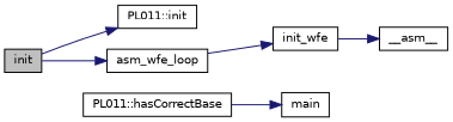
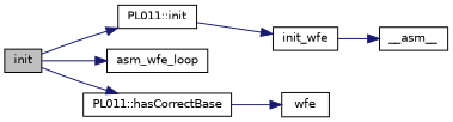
  digraph {
    rankdir=LR
    node [color=black fillcolor=white fontname=Helvetica fontsize=10 shape=record style=filled]
    edge [color=midnightblue fontname=Helvetica fontsize=10 labelfontname=Helvetica labelfontsize=10 style=solid]
    n1 [fillcolor=grey75 fontcolor=black height=0.2 label=init width=0.4]
    n2 [height=0.2 label="PL011::init" width=0.4]
    n3 [height=0.2 label="PL011::hasCorrectBase" width=0.4]
    n4 [height=0.2 label=asm_wfe_loop width=0.4]
-   n5 [height=0.2 label=main width=0.4]
+   n5 [height=0.2 label=wfe width=0.4]
    n6 [height=0.2 label=init_wfe width=0.4]
    n7 [height=0.2 label=__asm__ width=0.4]
    n1 -> n2
+   n1 -> n3
    n1 -> n4
    n3 -> n5
-   n4 -> n6
+   n2 -> n6
    n6 -> n7
  }
